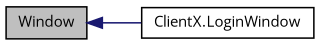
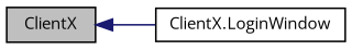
  digraph {
    rankdir=LR
    fontname="Open Sans"
    node [color=black fontname="Open Sans" fontsize=10 shape=record style=filled]
-   n1 [fillcolor=grey75 fontcolor=black height=0.2 label=Window width=0.4]
+   n1 [fillcolor=grey75 fontcolor=black height=0.2 label=ClientX width=0.4]
    n2 [fillcolor=white height=0.2 label="ClientX.LoginWindow" width=0.4]
    n1 -> n2 [color=midnightblue dir=back fontname="Open Sans" fontsize=10 labelfontname=Helvetica labelfontsize=10 style=solid]
  }
